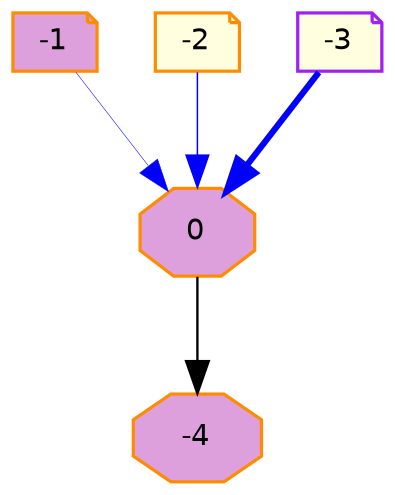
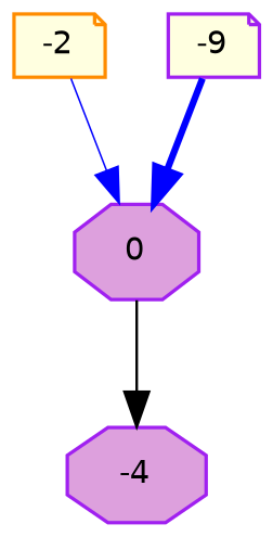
  digraph {
    fontname="DejaVu Sans"
    node [color=darkorange fillcolor=plum fontname="DejaVu Sans" fontsize=9 shape=note style=filled]
    edge [color=blue fontname="DejaVu Sans" style=solid]
-   -1 [height=0.2 width=0.2]
-   0 [height=0.2 shape=octagon width=0.2]
-   -4 [height=0.2 shape=octagon width=0.2]
+   0 [color=purple height=0.2 shape=octagon width=0.2]
+   -4 [color=purple height=0.2 shape=octagon width=0.2]
    -2 [fillcolor=lightyellow height=0.2 width=0.2]
-   -3 [color=purple fillcolor=lightyellow height=0.2 width=0.2]
-   -1 -> 0 [penwidth=0.16500972408499587]
+   -3 [color=purple fillcolor=lightyellow height=0.2 width=0.2 label=-9]
    0 -> -4 [color=black penwidth=0.7336806319333982]
    -2 -> 0 [penwidth=0.4662566097532608]
    -3 -> 0 [penwidth=1.911323876419008]
  }
